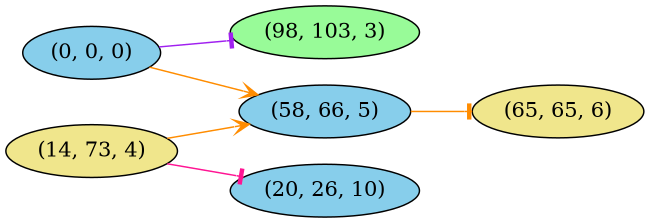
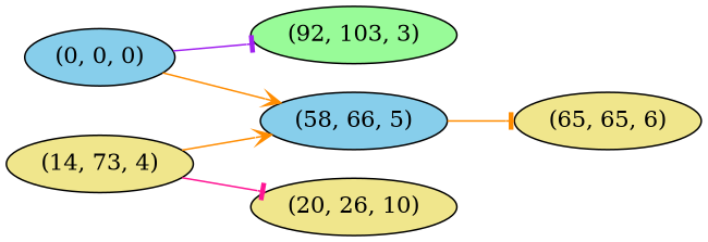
  digraph {
    rankdir=LR
    node [fillcolor=skyblue style=filled]
    edge [arrowhead=tee color=darkorange]
-   "(98, 103, 3)" [fillcolor=palegreen]
+   "(98, 103, 3)" [fillcolor=palegreen label="(92, 103, 3)"]
    "(0, 0, 0)"
    "(58, 66, 5)"
    "(14, 73, 4)" [fillcolor=khaki]
-   "(20, 26, 10)"
+   "(20, 26, 10)" [fillcolor=khaki]
    n6 [fillcolor=khaki label="(65, 65, 6)"]
    "(0, 0, 0)" -> "(98, 103, 3)" [color=purple]
    "(0, 0, 0)" -> "(58, 66, 5)" [arrowhead=vee]
    "(58, 66, 5)" -> n6
    "(14, 73, 4)" -> "(58, 66, 5)" [arrowhead=vee]
    "(14, 73, 4)" -> "(20, 26, 10)" [color=deeppink]
  }
